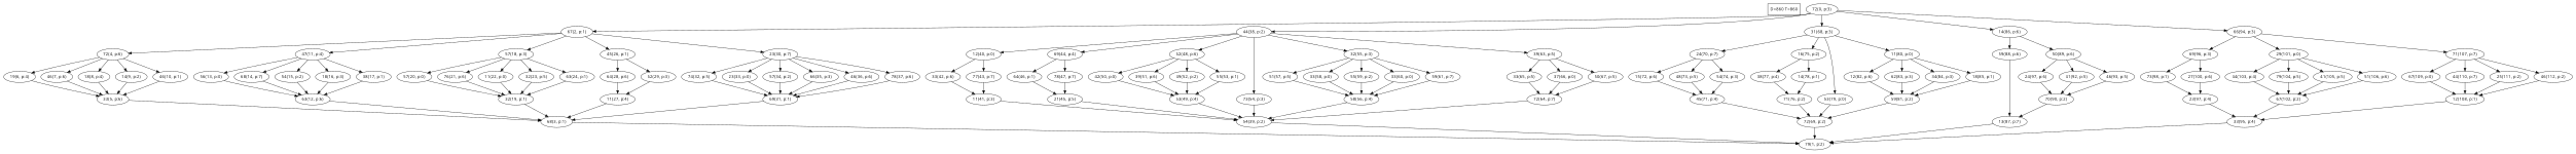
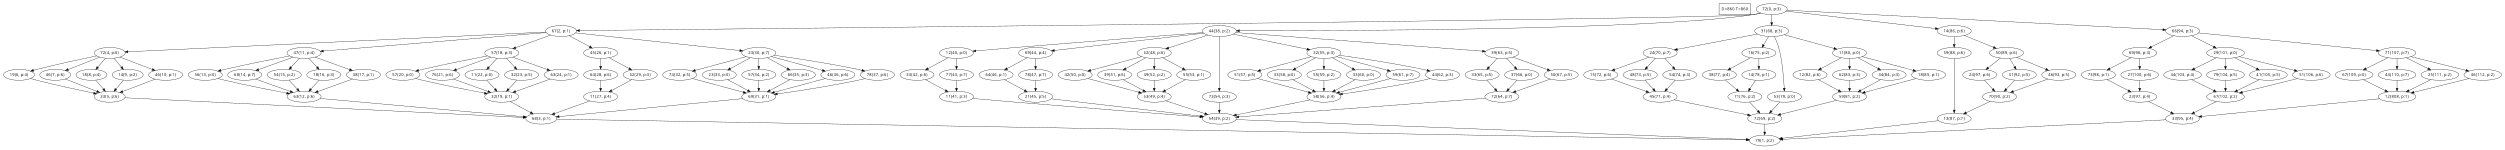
  digraph {
    fontname="Open Sans"
    node [fontname="Open Sans"]
    edge [fontname="Open Sans"]
    n1 [label="D=860 T=860" shape=box]
    n2 [label="72(0, p:3)"]
    n3 [label="67(2, p:1)"]
    n4 [label="44(38, p:2)"]
    n5 [label="31(68, p:3)"]
    n6 [label="14(86, p:6)"]
    n7 [label="66(94, p:3)"]
    n8 [label="72(4, p:6)"]
    n9 [label="47(11, p:4)"]
    n10 [label="57(18, p:3)"]
    n11 [label="45(26, p:1)"]
    n12 [label="23(30, p:7)"]
    n13 [label="12(40, p:0)"]
    n14 [label="69(44, p:4)"]
    n15 [label="62(48, p:6)"]
    n16 [label="73(54, p:3)"]
    n17 [label="32(55, p:3)"]
    n18 [label="39(63, p:5)"]
    n19 [label="24(70, p:7)"]
    n20 [label="16(75, p:2)"]
    n21 [label="53(79, p:0)"]
    n22 [label="11(80, p:0)"]
    n23 [label="59(88, p:6)"]
    n24 [label="50(89, p:6)"]
    n25 [label="69(96, p:3)"]
    n26 [label="29(101, p:0)"]
    n27 [label="71(107, p:7)"]
    n28 [label="79(1, p:2)"]
    n29 [label="19(6, p:4)"]
    n30 [label="46(7, p:6)"]
    n31 [label="18(8, p:4)"]
    n32 [label="14(9, p:2)"]
    n33 [label="46(10, p:1)"]
    n34 [label="56(13, p:0)"]
    n35 [label="68(14, p:7)"]
    n36 [label="54(15, p:2)"]
    n37 [label="18(16, p:3)"]
    n38 [label="38(17, p:1)"]
    n39 [label="57(20, p:0)"]
    n40 [label="76(21, p:6)"]
    n41 [label="11(22, p:0)"]
    n42 [label="32(23, p:5)"]
    n43 [label="63(24, p:1)"]
    n44 [label="64(28, p:6)"]
    n45 [label="62(29, p:3)"]
    n46 [label="74(32, p:5)"]
    n47 [label="23(33, p:0)"]
    n48 [label="57(34, p:2)"]
    n49 [label="66(35, p:3)"]
    n50 [label="46(36, p:6)"]
    n51 [label="78(37, p:6)"]
    n52 [label="68(3, p:1)"]
    n53 [label="33(5, p:6)"]
    n54 [label="63(12, p:6)"]
    n55 [label="32(19, p:1)"]
    n56 [label="11(27, p:4)"]
    n57 [label="69(31, p:1)"]
    n58 [label="33(42, p:6)"]
    n59 [label="77(43, p:7)"]
    n60 [label="64(46, p:1)"]
    n61 [label="78(47, p:7)"]
    n62 [label="42(50, p:0)"]
    n63 [label="39(51, p:6)"]
    n64 [label="49(52, p:2)"]
    n65 [label="55(53, p:1)"]
    n66 [label="54(39, p:2)"]
    n67 [label="51(57, p:5)"]
    n68 [label="33(58, p:0)"]
    n69 [label="55(59, p:2)"]
    n70 [label="33(60, p:0)"]
    n71 [label="59(61, p:7)"]
+   n72 [label="44(62, p:3)"]
    n73 [label="33(65, p:5)"]
    n74 [label="37(66, p:0)"]
    n75 [label="50(67, p:5)"]
    n76 [label="11(41, p:3)"]
    n77 [label="21(45, p:5)"]
    n78 [label="53(49, p:4)"]
    n79 [label="58(56, p:4)"]
    n80 [label="72(64, p:7)"]
    n81 [label="15(72, p:6)"]
    n82 [label="48(73, p:5)"]
    n83 [label="54(74, p:3)"]
    n84 [label="38(77, p:4)"]
    n85 [label="14(78, p:1)"]
    n86 [label="72(69, p:2)"]
    n87 [label="12(82, p:6)"]
    n88 [label="62(83, p:3)"]
    n89 [label="34(84, p:3)"]
    n90 [label="18(85, p:1)"]
    n91 [label="45(71, p:4)"]
    n92 [label="71(76, p:2)"]
    n93 [label="59(81, p:2)"]
    n94 [label="13(87, p:7)"]
    n95 [label="24(97, p:6)"]
    n96 [label="41(92, p:5)"]
    n97 [label="46(93, p:5)"]
    n98 [label="70(90, p:2)"]
    n99 [label="73(98, p:1)"]
    n100 [label="27(100, p:6)"]
    n101 [label="44(103, p:4)"]
    n102 [label="79(104, p:5)"]
    n103 [label="41(105, p:5)"]
    n104 [label="51(106, p:6)"]
    n105 [label="67(109, p:0)"]
    n106 [label="44(110, p:7)"]
    n107 [label="25(111, p:2)"]
    n108 [label="46(112, p:2)"]
    n109 [label="33(95, p:4)"]
    n110 [label="23(97, p:4)"]
    n111 [label="67(102, p:2)"]
-   n112 [label="12(108, p:1)"]
+   n112 [label="12(808, p:1)"]
    n2 -> n3
    n2 -> n4
    n2 -> n5
    n2 -> n6
    n2 -> n7
    n3 -> n8
    n3 -> n9
    n3 -> n10
    n3 -> n11
    n3 -> n12
    n4 -> n13
    n4 -> n14
    n4 -> n15
    n4 -> n16
    n4 -> n17
    n4 -> n18
    n5 -> n19
    n5 -> n20
    n5 -> n21
    n5 -> n22
    n6 -> n23
    n6 -> n24
    n7 -> n25
    n7 -> n26
    n7 -> n27
    n8 -> n29
    n8 -> n30
    n8 -> n31
    n8 -> n32
    n8 -> n33
    n9 -> n34
    n9 -> n35
    n9 -> n36
    n9 -> n37
    n9 -> n38
    n10 -> n39
    n10 -> n40
    n10 -> n41
    n10 -> n42
    n10 -> n43
    n11 -> n44
    n11 -> n45
    n12 -> n46
    n12 -> n47
    n12 -> n48
    n12 -> n49
    n12 -> n50
    n12 -> n51
    n13 -> n58
    n13 -> n59
    n14 -> n60
    n14 -> n61
    n15 -> n62
    n15 -> n63
    n15 -> n64
    n15 -> n65
    n16 -> n66
    n17 -> n67
    n17 -> n68
    n17 -> n69
    n17 -> n70
    n17 -> n71
+   n17 -> n72
    n18 -> n73
    n18 -> n74
    n18 -> n75
    n19 -> n81
    n19 -> n82
    n19 -> n83
    n20 -> n84
    n20 -> n85
    n21 -> n86
    n22 -> n87
    n22 -> n88
    n22 -> n89
    n22 -> n90
    n23 -> n94
    n24 -> n95
    n24 -> n96
    n24 -> n97
    n25 -> n99
    n25 -> n100
    n26 -> n101
    n26 -> n102
    n26 -> n103
    n26 -> n104
    n27 -> n105
    n27 -> n106
    n27 -> n107
    n27 -> n108
    n29 -> n53
    n30 -> n53
    n31 -> n53
    n32 -> n53
    n33 -> n53
    n34 -> n54
    n35 -> n54
    n36 -> n54
    n37 -> n54
    n38 -> n54
    n39 -> n55
    n40 -> n55
    n41 -> n55
    n42 -> n55
    n43 -> n55
    n44 -> n56
    n45 -> n56
    n46 -> n57
    n47 -> n57
    n48 -> n57
    n49 -> n57
    n50 -> n57
    n51 -> n57
    n52 -> n28
    n53 -> n52
    n54 -> n52
    n55 -> n52
    n56 -> n52
    n57 -> n52
    n58 -> n76
    n59 -> n76
    n60 -> n77
    n61 -> n77
    n62 -> n78
    n63 -> n78
    n64 -> n78
    n65 -> n78
    n66 -> n28
    n67 -> n79
    n68 -> n79
    n69 -> n79
    n70 -> n79
    n71 -> n79
+   n72 -> n79
    n73 -> n80
    n74 -> n80
    n75 -> n80
    n76 -> n66
    n77 -> n66
    n78 -> n66
    n79 -> n66
    n80 -> n66
    n81 -> n91
    n82 -> n91
    n83 -> n91
    n84 -> n92
    n85 -> n92
    n86 -> n28
    n87 -> n93
    n88 -> n93
    n89 -> n93
    n90 -> n93
    n91 -> n86
    n92 -> n86
    n93 -> n86
    n94 -> n28
    n95 -> n98
    n96 -> n98
    n97 -> n98
    n98 -> n94
    n99 -> n110
    n100 -> n110
    n101 -> n111
    n102 -> n111
    n103 -> n111
    n104 -> n111
    n105 -> n112
    n106 -> n112
    n107 -> n112
    n108 -> n112
    n109 -> n28
    n110 -> n109
    n111 -> n109
    n112 -> n109
  }
